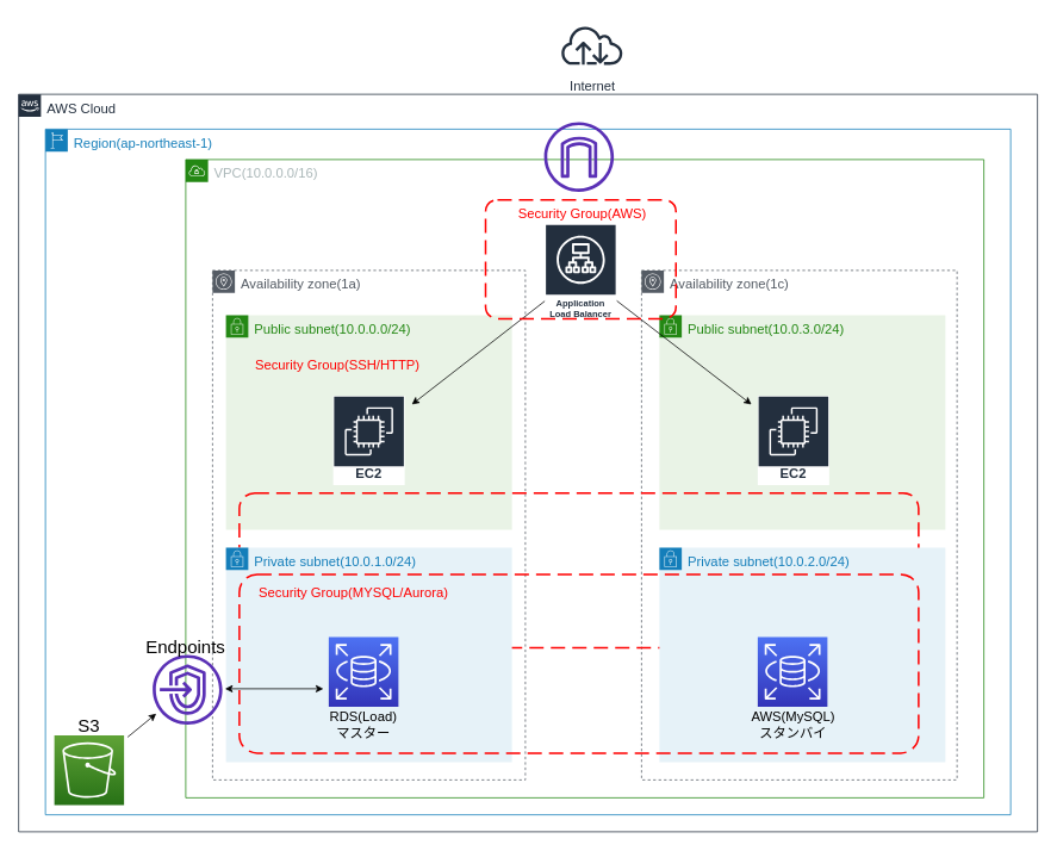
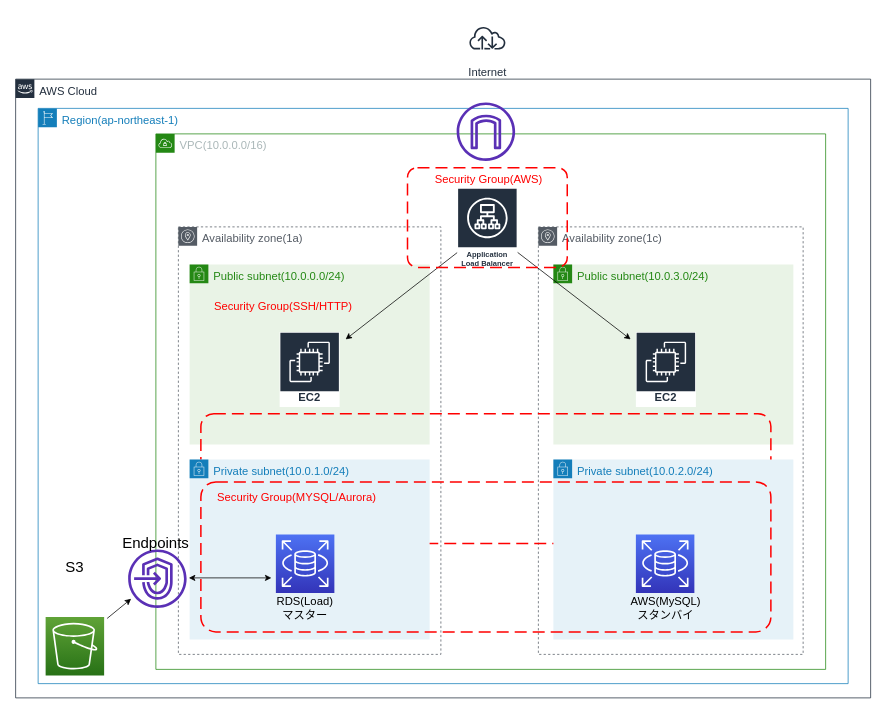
  <mxCell id="0" />
  <mxCell id="1" parent="0" />
  <mxCell id="2" value="&lt;font style=&quot;font-size: 15px&quot;&gt;AWS Cloud&lt;/font&gt;" style="points=[[0,0],[0.25,0],[0.5,0],[0.75,0],[1,0],[1,0.25],[1,0.5],[1,0.75],[1,1],[0.75,1],[0.5,1],[0.25,1],[0,1],[0,0.75],[0,0.5],[0,0.25]];outlineConnect=0;gradientColor=none;html=1;whiteSpace=wrap;fontSize=12;fontStyle=0;shape=mxgraph.aws4.group;grIcon=mxgraph.aws4.group_aws_cloud_alt;strokeColor=#232F3E;fillColor=none;verticalAlign=top;align=left;spacingLeft=30;fontColor=#232F3E;dashed=0;labelBackgroundColor=#ffffff;" parent="1" vertex="1"><mxGeometry x="20" y="105" width="1140" height="825" as="geometry" /></mxCell>
  <mxCell id="3" value="&lt;font style=&quot;font-size: 15px&quot;&gt;Region(ap-northeast-1)&lt;/font&gt;" style="points=[[0,0],[0.25,0],[0.5,0],[0.75,0],[1,0],[1,0.25],[1,0.5],[1,0.75],[1,1],[0.75,1],[0.5,1],[0.25,1],[0,1],[0,0.75],[0,0.5],[0,0.25]];outlineConnect=0;gradientColor=none;html=1;whiteSpace=wrap;fontSize=12;fontStyle=0;shape=mxgraph.aws4.group;grIcon=mxgraph.aws4.group_region;strokeColor=#147EBA;fillColor=none;verticalAlign=top;align=left;spacingLeft=30;fontColor=#147EBA;dashed=0;" parent="1" vertex="1"><mxGeometry x="50" y="144" width="1080" height="767" as="geometry" /></mxCell>
  <mxCell id="4" value="" style="outlineConnect=0;fontColor=#232F3E;gradientColor=#60A337;gradientDirection=north;fillColor=#277116;strokeColor=#ffffff;dashed=0;verticalLabelPosition=bottom;verticalAlign=top;align=center;html=1;fontSize=12;fontStyle=0;aspect=fixed;shape=mxgraph.aws4.resourceIcon;resIcon=mxgraph.aws4.s3;" parent="1" vertex="1"><mxGeometry x="60" y="822" width="78" height="78" as="geometry" /></mxCell>
- <mxCell id="5" value="&lt;font style=&quot;font-size: 20px&quot;&gt;S3&lt;/font&gt;" style="text;html=1;strokeColor=none;fillColor=none;align=center;verticalAlign=middle;whiteSpace=wrap;rounded=0;" parent="1" vertex="1"><mxGeometry x="79" y="800" width="40" height="20" as="geometry" /></mxCell>
+ <mxCell id="5" value="&lt;font style=&quot;font-size: 20px&quot;&gt;S3&lt;/font&gt;" style="text;html=1;strokeColor=none;fillColor=none;align=center;verticalAlign=middle;whiteSpace=wrap;rounded=0;" parent="1" vertex="1"><mxGeometry x="79" y="745" width="40" height="20" as="geometry" /></mxCell>
  <mxCell id="6" value="&lt;font style=&quot;font-size: 15px&quot;&gt;VPC(10.0.0.0/16)&lt;/font&gt;" style="points=[[0,0],[0.25,0],[0.5,0],[0.75,0],[1,0],[1,0.25],[1,0.5],[1,0.75],[1,1],[0.75,1],[0.5,1],[0.25,1],[0,1],[0,0.75],[0,0.5],[0,0.25]];outlineConnect=0;gradientColor=none;html=1;whiteSpace=wrap;fontSize=12;fontStyle=0;shape=mxgraph.aws4.group;grIcon=mxgraph.aws4.group_vpc;strokeColor=#248814;fillColor=none;verticalAlign=top;align=left;spacingLeft=30;fontColor=#AAB7B8;dashed=0;" parent="1" vertex="1"><mxGeometry x="207" y="178" width="893" height="714" as="geometry" /></mxCell>
  <mxCell id="7" value="&lt;font style=&quot;font-size: 15px&quot;&gt;Availability zone(1a)&lt;/font&gt;" style="outlineConnect=0;gradientColor=none;html=1;whiteSpace=wrap;fontSize=12;fontStyle=0;shape=mxgraph.aws4.group;grIcon=mxgraph.aws4.group_availability_zone;strokeColor=#545B64;fillColor=none;verticalAlign=top;align=left;spacingLeft=30;fontColor=#545B64;dashed=1;" parent="1" vertex="1"><mxGeometry x="237" y="302" width="350" height="570" as="geometry" /></mxCell>
  <mxCell id="8" value="&lt;font style=&quot;font-size: 15px&quot;&gt;Availability zone(1c)&lt;/font&gt;" style="outlineConnect=0;gradientColor=none;html=1;whiteSpace=wrap;fontSize=12;fontStyle=0;shape=mxgraph.aws4.group;grIcon=mxgraph.aws4.group_availability_zone;strokeColor=#545B64;fillColor=none;verticalAlign=top;align=left;spacingLeft=30;fontColor=#545B64;dashed=1;" parent="1" vertex="1"><mxGeometry x="717" y="302" width="353" height="570" as="geometry" /></mxCell>
  <mxCell id="9" value="&lt;font style=&quot;font-size: 15px&quot;&gt;Public subnet(10.0.0.0/24)&lt;/font&gt;" style="points=[[0,0],[0.25,0],[0.5,0],[0.75,0],[1,0],[1,0.25],[1,0.5],[1,0.75],[1,1],[0.75,1],[0.5,1],[0.25,1],[0,1],[0,0.75],[0,0.5],[0,0.25]];outlineConnect=0;gradientColor=none;html=1;whiteSpace=wrap;fontSize=12;fontStyle=0;shape=mxgraph.aws4.group;grIcon=mxgraph.aws4.group_security_group;grStroke=0;strokeColor=#248814;fillColor=#E9F3E6;verticalAlign=top;align=left;spacingLeft=30;fontColor=#248814;dashed=0;" parent="1" vertex="1"><mxGeometry x="252" y="352" width="320" height="240" as="geometry" /></mxCell>
  <mxCell id="10" value="&lt;font style=&quot;font-size: 15px&quot;&gt;Public subnet(10.0.3.0/24)&lt;/font&gt;" style="points=[[0,0],[0.25,0],[0.5,0],[0.75,0],[1,0],[1,0.25],[1,0.5],[1,0.75],[1,1],[0.75,1],[0.5,1],[0.25,1],[0,1],[0,0.75],[0,0.5],[0,0.25]];outlineConnect=0;gradientColor=none;html=1;whiteSpace=wrap;fontSize=12;fontStyle=0;shape=mxgraph.aws4.group;grIcon=mxgraph.aws4.group_security_group;grStroke=0;strokeColor=#248814;fillColor=#E9F3E6;verticalAlign=top;align=left;spacingLeft=30;fontColor=#248814;dashed=0;" parent="1" vertex="1"><mxGeometry x="737" y="352" width="320" height="240" as="geometry" /></mxCell>
  <mxCell id="11" value="&lt;font style=&quot;font-size: 15px&quot;&gt;EC2&lt;/font&gt;" style="outlineConnect=0;fontColor=#232F3E;gradientColor=none;strokeColor=#ffffff;fillColor=#232F3E;dashed=0;verticalLabelPosition=middle;verticalAlign=bottom;align=center;html=1;whiteSpace=wrap;fontSize=10;fontStyle=1;spacing=3;shape=mxgraph.aws4.productIcon;prIcon=mxgraph.aws4.ec2;" parent="1" vertex="1"><mxGeometry x="372" y="442" width="80" height="100" as="geometry" /></mxCell>
  <mxCell id="12" value="" style="rounded=1;arcSize=10;dashed=1;strokeColor=#ff0000;fillColor=none;gradientColor=none;dashPattern=8 4;strokeWidth=2;" parent="1" vertex="1"><mxGeometry x="267" y="551" width="760" height="173" as="geometry" /></mxCell>
  <mxCell id="13" value="&lt;span style=&quot;font-size: 15px&quot;&gt;&lt;font color=&quot;#ff0000&quot;&gt;Security Group(SSH/HTTP)&lt;/font&gt;&lt;/span&gt;" style="text;html=1;strokeColor=none;fillColor=none;align=center;verticalAlign=middle;whiteSpace=wrap;rounded=0;" parent="1" vertex="1"><mxGeometry x="277" y="397" width="200" height="20" as="geometry" /></mxCell>
  <mxCell id="14" value="&lt;font style=&quot;font-size: 15px&quot;&gt;EC2&lt;/font&gt;" style="outlineConnect=0;fontColor=#232F3E;gradientColor=none;strokeColor=#ffffff;fillColor=#232F3E;dashed=0;verticalLabelPosition=middle;verticalAlign=bottom;align=center;html=1;whiteSpace=wrap;fontSize=10;fontStyle=1;spacing=3;shape=mxgraph.aws4.productIcon;prIcon=mxgraph.aws4.ec2;" parent="1" vertex="1"><mxGeometry x="847" y="442" width="80" height="100" as="geometry" /></mxCell>
  <mxCell id="15" value="&lt;font style=&quot;font-size: 15px&quot;&gt;Private subnet(10.0.1.0/24)&lt;/font&gt;" style="points=[[0,0],[0.25,0],[0.5,0],[0.75,0],[1,0],[1,0.25],[1,0.5],[1,0.75],[1,1],[0.75,1],[0.5,1],[0.25,1],[0,1],[0,0.75],[0,0.5],[0,0.25]];outlineConnect=0;gradientColor=none;html=1;whiteSpace=wrap;fontSize=12;fontStyle=0;shape=mxgraph.aws4.group;grIcon=mxgraph.aws4.group_security_group;grStroke=0;strokeColor=#147EBA;fillColor=#E6F2F8;verticalAlign=top;align=left;spacingLeft=30;fontColor=#147EBA;dashed=0;" parent="1" vertex="1"><mxGeometry x="252" y="612" width="320" height="240" as="geometry" /></mxCell>
  <mxCell id="16" value="&lt;font style=&quot;font-size: 15px&quot;&gt;Private subnet(10.0.2.0/24)&lt;/font&gt;" style="points=[[0,0],[0.25,0],[0.5,0],[0.75,0],[1,0],[1,0.25],[1,0.5],[1,0.75],[1,1],[0.75,1],[0.5,1],[0.25,1],[0,1],[0,0.75],[0,0.5],[0,0.25]];outlineConnect=0;gradientColor=none;html=1;whiteSpace=wrap;fontSize=12;fontStyle=0;shape=mxgraph.aws4.group;grIcon=mxgraph.aws4.group_security_group;grStroke=0;strokeColor=#147EBA;fillColor=#E6F2F8;verticalAlign=top;align=left;spacingLeft=30;fontColor=#147EBA;dashed=0;" parent="1" vertex="1"><mxGeometry x="737" y="612" width="320" height="240" as="geometry" /></mxCell>
  <mxCell id="17" value="" style="rounded=1;arcSize=10;dashed=1;strokeColor=#ff0000;fillColor=none;gradientColor=none;dashPattern=8 4;strokeWidth=2;" parent="1" vertex="1"><mxGeometry x="267" y="642" width="760" height="200" as="geometry" /></mxCell>
  <mxCell id="18" value="&lt;span style=&quot;font-size: 15px&quot;&gt;&lt;font color=&quot;#ff0000&quot;&gt;Security Group(MYSQL/Aurora)&lt;/font&gt;&lt;/span&gt;" style="text;html=1;strokeColor=none;fillColor=none;align=center;verticalAlign=middle;whiteSpace=wrap;rounded=0;" parent="1" vertex="1"><mxGeometry x="280" y="652" width="230" height="20" as="geometry" /></mxCell>
  <mxCell id="19" value="" style="outlineConnect=0;fontColor=#232F3E;gradientColor=#4D72F3;gradientDirection=north;fillColor=#3334B9;strokeColor=#ffffff;dashed=0;verticalLabelPosition=bottom;verticalAlign=top;align=center;html=1;fontSize=12;fontStyle=0;aspect=fixed;shape=mxgraph.aws4.resourceIcon;resIcon=mxgraph.aws4.rds;" parent="1" vertex="1"><mxGeometry x="367" y="712" width="78" height="78" as="geometry" /></mxCell>
  <mxCell id="20" value="&lt;font style=&quot;font-size: 15px&quot;&gt;RDS(Load)&lt;br&gt;マスター&lt;/font&gt;" style="text;html=1;strokeColor=none;fillColor=none;align=center;verticalAlign=middle;whiteSpace=wrap;rounded=0;" parent="1" vertex="1"><mxGeometry x="361" y="790" width="90" height="40" as="geometry" /></mxCell>
  <mxCell id="21" value="" style="outlineConnect=0;fontColor=#232F3E;gradientColor=#4D72F3;gradientDirection=north;fillColor=#3334B9;strokeColor=#ffffff;dashed=0;verticalLabelPosition=bottom;verticalAlign=top;align=center;html=1;fontSize=12;fontStyle=0;aspect=fixed;shape=mxgraph.aws4.resourceIcon;resIcon=mxgraph.aws4.rds;" parent="1" vertex="1"><mxGeometry x="847" y="712" width="78" height="78" as="geometry" /></mxCell>
  <mxCell id="22" value="&lt;font style=&quot;font-size: 15px&quot;&gt;AWS(MySQL)&lt;br&gt;スタンバイ&lt;br&gt;&lt;/font&gt;" style="text;html=1;strokeColor=none;fillColor=none;align=center;verticalAlign=middle;whiteSpace=wrap;rounded=0;" parent="1" vertex="1"><mxGeometry x="842" y="790" width="90" height="40" as="geometry" /></mxCell>
  <mxCell id="23" value="" style="endArrow=classic;html=1;" parent="1" source="27" edge="1"><mxGeometry width="50" height="50" relative="1" as="geometry"><mxPoint x="643" y="370" as="sourcePoint" /><mxPoint x="460" y="452" as="targetPoint" /><Array as="points" /></mxGeometry></mxCell>
  <mxCell id="24" value="" style="endArrow=classic;html=1;" parent="1" source="27" edge="1"><mxGeometry width="50" height="50" relative="1" as="geometry"><mxPoint x="653" y="370" as="sourcePoint" /><mxPoint x="840" y="452" as="targetPoint" /><Array as="points" /></mxGeometry></mxCell>
- <mxCell id="25" value="&lt;font style=&quot;font-size: 15px&quot;&gt;Internet&lt;/font&gt;" style="outlineConnect=0;fontColor=#232F3E;gradientColor=none;strokeColor=#232F3E;fillColor=#ffffff;dashed=0;verticalLabelPosition=bottom;verticalAlign=top;align=center;html=1;fontSize=12;fontStyle=0;aspect=fixed;shape=mxgraph.aws4.resourceIcon;resIcon=mxgraph.aws4.internet;" parent="1" vertex="1"><mxGeometry x="619" y="20" width="85" height="60" as="geometry" /></mxCell>
+ <mxCell id="25" value="&lt;font style=&quot;font-size: 15px&quot;&gt;Internet&lt;/font&gt;" style="outlineConnect=0;fontColor=#232F3E;gradientColor=none;strokeColor=#232F3E;fillColor=#ffffff;dashed=0;verticalLabelPosition=bottom;verticalAlign=top;align=center;html=1;fontSize=12;fontStyle=0;aspect=fixed;shape=mxgraph.aws4.resourceIcon;resIcon=mxgraph.aws4.internet;" parent="1" vertex="1"><mxGeometry x="619" y="20" width="60" height="60" as="geometry" /></mxCell>
  <mxCell id="26" value="" style="outlineConnect=0;fontColor=#232F3E;gradientColor=none;fillColor=#5A30B5;strokeColor=none;dashed=0;verticalLabelPosition=bottom;verticalAlign=top;align=center;html=1;fontSize=12;fontStyle=0;aspect=fixed;pointerEvents=1;shape=mxgraph.aws4.internet_gateway;" parent="1" vertex="1"><mxGeometry x="608" y="136" width="78" height="78" as="geometry" /></mxCell>
  <mxCell id="27" value="Application Load Balancer" style="outlineConnect=0;fontColor=#232F3E;gradientColor=none;strokeColor=#ffffff;fillColor=#232F3E;dashed=0;verticalLabelPosition=middle;verticalAlign=bottom;align=center;html=1;whiteSpace=wrap;fontSize=10;fontStyle=1;spacing=3;shape=mxgraph.aws4.productIcon;prIcon=mxgraph.aws4.application_load_balancer;" parent="1" vertex="1"><mxGeometry x="609" y="250" width="80" height="110" as="geometry" /></mxCell>
  <mxCell id="28" value="" style="endArrow=classic;html=1;" parent="1" edge="1"><mxGeometry width="50" height="50" relative="1" as="geometry"><mxPoint x="142" y="824.091" as="sourcePoint" /><mxPoint x="174" y="797.909" as="targetPoint" /></mxGeometry></mxCell>
  <mxCell id="29" value="" style="outlineConnect=0;fontColor=#232F3E;gradientColor=none;fillColor=#5A30B5;strokeColor=none;dashed=0;verticalLabelPosition=bottom;verticalAlign=top;align=center;html=1;fontSize=12;fontStyle=0;aspect=fixed;pointerEvents=1;shape=mxgraph.aws4.endpoints;" parent="1" vertex="1"><mxGeometry x="170" y="732" width="78" height="78" as="geometry" /></mxCell>
  <mxCell id="30" value="&lt;font style=&quot;font-size: 20px&quot;&gt;Endpoints&lt;/font&gt;" style="text;html=1;strokeColor=none;fillColor=none;align=center;verticalAlign=middle;whiteSpace=wrap;rounded=0;" parent="1" vertex="1"><mxGeometry x="162" y="712" width="90" height="20" as="geometry" /></mxCell>
  <mxCell id="31" value="" style="endArrow=classic;startArrow=classic;html=1;" parent="1" edge="1"><mxGeometry width="50" height="50" relative="1" as="geometry"><mxPoint x="251" y="770" as="sourcePoint" /><mxPoint x="361" y="770" as="targetPoint" /><Array as="points" /></mxGeometry></mxCell>
  <mxCell id="32" value="" style="rounded=1;arcSize=10;dashed=1;strokeColor=#ff0000;fillColor=none;gradientColor=none;dashPattern=8 4;strokeWidth=2;" parent="1" vertex="1"><mxGeometry x="542.5" y="223" width="213" height="133" as="geometry" /></mxCell>
  <mxCell id="33" value="&lt;span style=&quot;font-size: 15px&quot;&gt;&lt;font color=&quot;#ff0000&quot;&gt;Security Group(AWS)&lt;/font&gt;&lt;/span&gt;" style="text;html=1;strokeColor=none;fillColor=none;align=center;verticalAlign=middle;whiteSpace=wrap;rounded=0;" parent="1" vertex="1"><mxGeometry x="551" y="226" width="200" height="23" as="geometry" /></mxCell>
